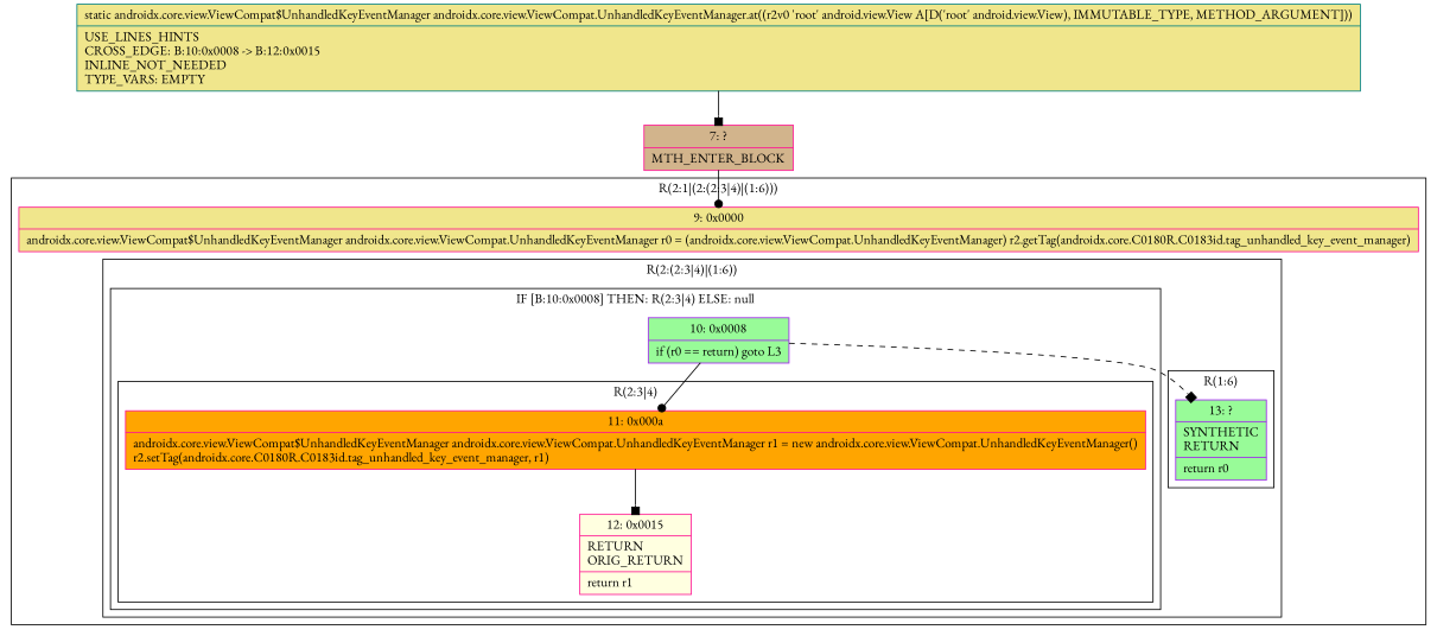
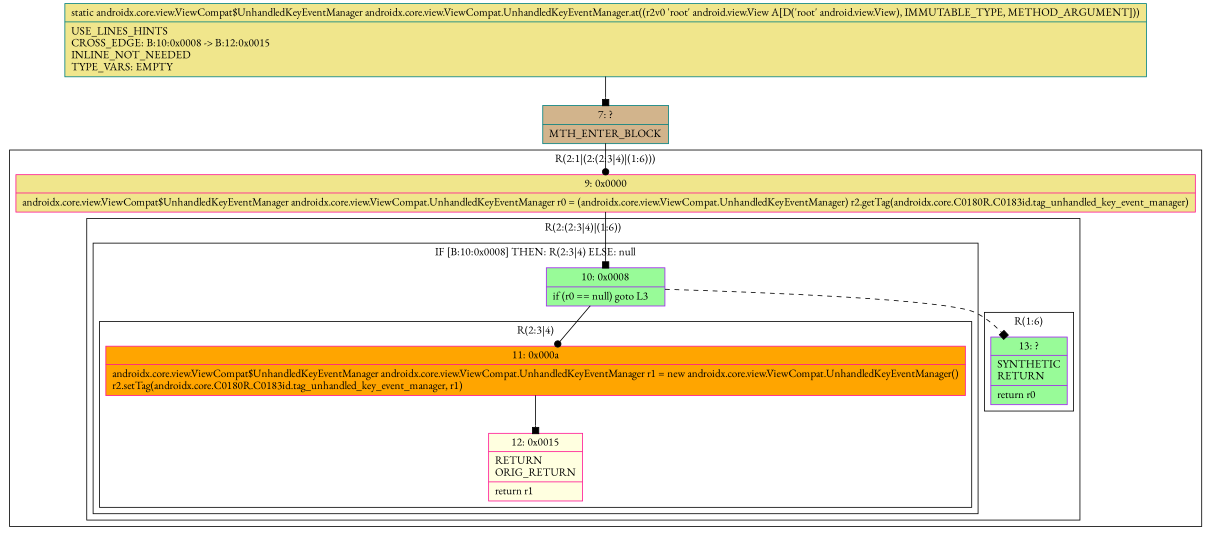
  digraph {
    fontname="EB Garamond"
    node [color=deeppink fillcolor=palegreen fontname="EB Garamond" shape=record style=filled]
    edge [arrowhead=box fontname="EB Garamond"]
    n1 [fillcolor=orange label="{11\:\ 0x000a|androidx.core.view.ViewCompat$UnhandledKeyEventManager androidx.core.view.ViewCompat.UnhandledKeyEventManager r1 = new androidx.core.view.ViewCompat.UnhandledKeyEventManager()\lr2.setTag(androidx.core.C0180R.C0183id.tag_unhandled_key_event_manager, r1)\l}"]
    n2 [fillcolor=lightyellow label="{12\:\ 0x0015|RETURN\lORIG_RETURN\l|return r1\l}"]
-   n3 [color=purple label="{10\:\ 0x0008|if (r0 == return) goto L3\l}"]
+   n3 [color=purple label="{10\:\ 0x0008|if (r0 == null) goto L3\l}"]
    n4 [color=purple label="{13\:\ ?|SYNTHETIC\lRETURN\l|return r0\l}"]
    n5 [fillcolor=khaki label="{9\:\ 0x0000|androidx.core.view.ViewCompat$UnhandledKeyEventManager androidx.core.view.ViewCompat.UnhandledKeyEventManager r0 = (androidx.core.view.ViewCompat.UnhandledKeyEventManager) r2.getTag(androidx.core.C0180R.C0183id.tag_unhandled_key_event_manager)\l}"]
-   n6 [fillcolor=tan label="{7\:\ ?|MTH_ENTER_BLOCK\l}"]
+   n6 [color=teal fillcolor=tan label="{7\:\ ?|MTH_ENTER_BLOCK\l}"]
    n7 [color=teal fillcolor=khaki label="{static androidx.core.view.ViewCompat$UnhandledKeyEventManager androidx.core.view.ViewCompat.UnhandledKeyEventManager.at((r2v0 'root' android.view.View A[D('root' android.view.View), IMMUTABLE_TYPE, METHOD_ARGUMENT]))  | USE_LINES_HINTS\lCROSS_EDGE: B:10:0x0008 \-\> B:12:0x0015\lINLINE_NOT_NEEDED\lTYPE_VARS: EMPTY\l}"]
    subgraph cluster_1 {
      label="R(2:1|(2:(2:3|4)|(1:6)))"
      n5
      subgraph cluster_2 {
        label="R(2:(2:3|4)|(1:6))"
        subgraph cluster_3 {
          label="IF [B:10:0x0008] THEN: R(2:3|4) ELSE: null"
          n3
          subgraph cluster_4 {
            label="R(2:3|4)"
            n1
            n2
          }
        }
        subgraph cluster_5 {
          label="R(1:6)"
          n4
        }
      }
    }
    n1 -> n2
    n3 -> n1 [arrowhead=dot]
    n3 -> n4 [style=dashed]
+   n5 -> n3
    n6 -> n5 [arrowhead=dot]
    n7 -> n6
  }
